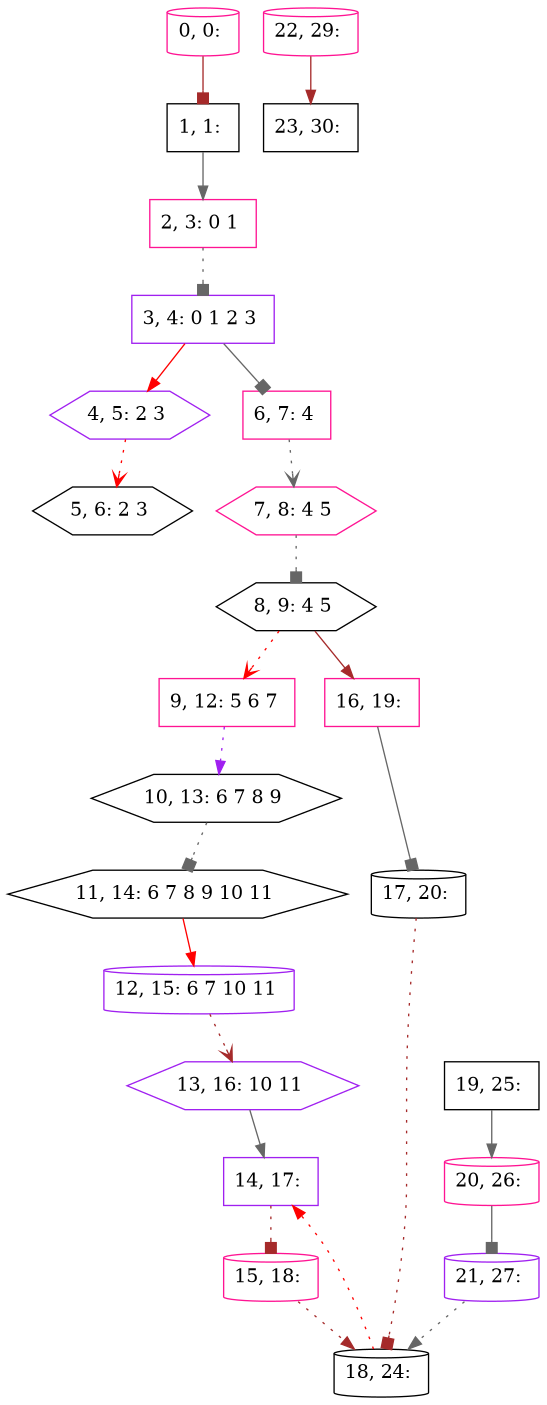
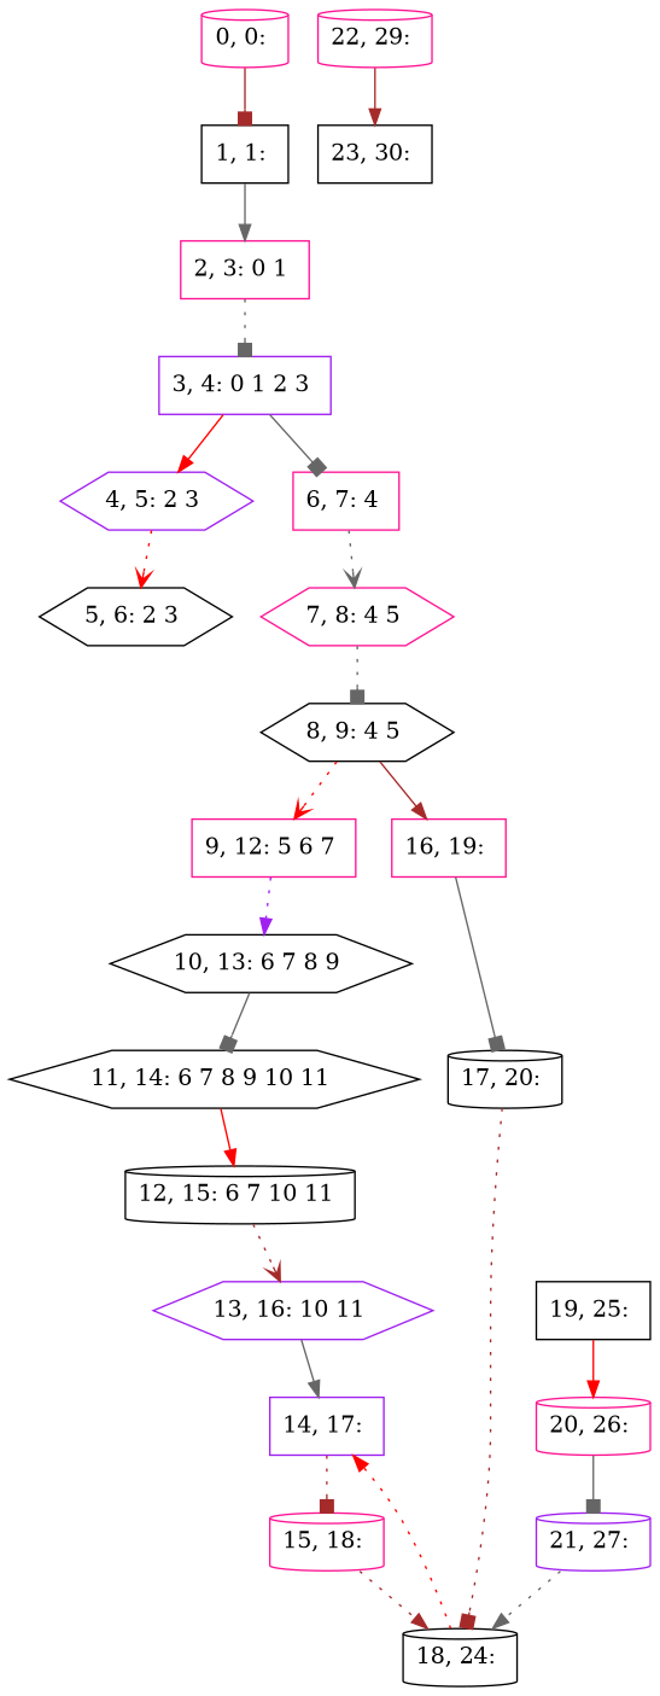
  digraph {
    node [color=black shape=box]
    edge [arrowhead=normal color=gray40 style=dotted]
    n1 [color=deeppink label="0, 0: " shape=cylinder]
    n2 [label="1, 1: "]
    n3 [color=deeppink label="2, 3: 0 1 "]
    n4 [color=purple label="3, 4: 0 1 2 3 "]
    n5 [color=purple label="4, 5: 2 3 " shape=hexagon]
    n6 [color=deeppink label="6, 7: 4 "]
    n7 [label="5, 6: 2 3 " shape=hexagon]
    n8 [color=deeppink label="7, 8: 4 5 " shape=hexagon]
    n9 [label="8, 9: 4 5 " shape=hexagon]
    n10 [color=deeppink label="9, 12: 5 6 7 "]
    n11 [color=deeppink label="16, 19: "]
    n12 [label="10, 13: 6 7 8 9 " shape=hexagon]
    n13 [label="17, 20: " shape=cylinder]
    n14 [label="11, 14: 6 7 8 9 10 11 " shape=hexagon]
-   n15 [color=purple label="12, 15: 6 7 10 11 " shape=cylinder]
+   n15 [label="12, 15: 6 7 10 11 " shape=cylinder]
    n16 [color=purple label="13, 16: 10 11 " shape=hexagon]
    n17 [color=purple label="14, 17: "]
    n18 [color=deeppink label="15, 18: " shape=cylinder]
    n19 [label="18, 24: " shape=cylinder]
    n20 [label="19, 25: "]
    n21 [color=deeppink label="20, 26: " shape=cylinder]
    n22 [color=purple label="21, 27: " shape=cylinder]
    n23 [color=deeppink label="22, 29: " shape=cylinder]
    n24 [label="23, 30: "]
    n1 -> n2 [arrowhead=box color=brown style=solid]
    n2 -> n3 [style=solid]
    n3 -> n4 [arrowhead=box]
    n4 -> n5 [color=red style=solid]
    n4 -> n6 [arrowhead=box style=solid]
    n5 -> n7 [arrowhead=vee color=red]
    n6 -> n8 [arrowhead=vee]
    n8 -> n9 [arrowhead=box]
    n9 -> n10 [arrowhead=vee color=red]
    n9 -> n11 [color=brown style=solid]
    n10 -> n12 [color=purple]
    n11 -> n13 [arrowhead=box style=solid]
-   n12 -> n14 [arrowhead=box]
+   n12 -> n14 [arrowhead=box style=solid]
    n13 -> n19 [arrowhead=box color=brown]
    n14 -> n15 [color=red style=solid]
    n15 -> n16 [arrowhead=vee color=brown]
    n16 -> n17 [style=solid]
    n17 -> n18 [arrowhead=box color=brown]
    n18 -> n19 [color=brown]
    n19 -> n17 [color=red]
-   n20 -> n21 [style=solid]
+   n20 -> n21 [color=red style=solid]
    n21 -> n22 [arrowhead=box style=solid]
    n22 -> n19
    n23 -> n24 [color=brown style=solid]
  }
